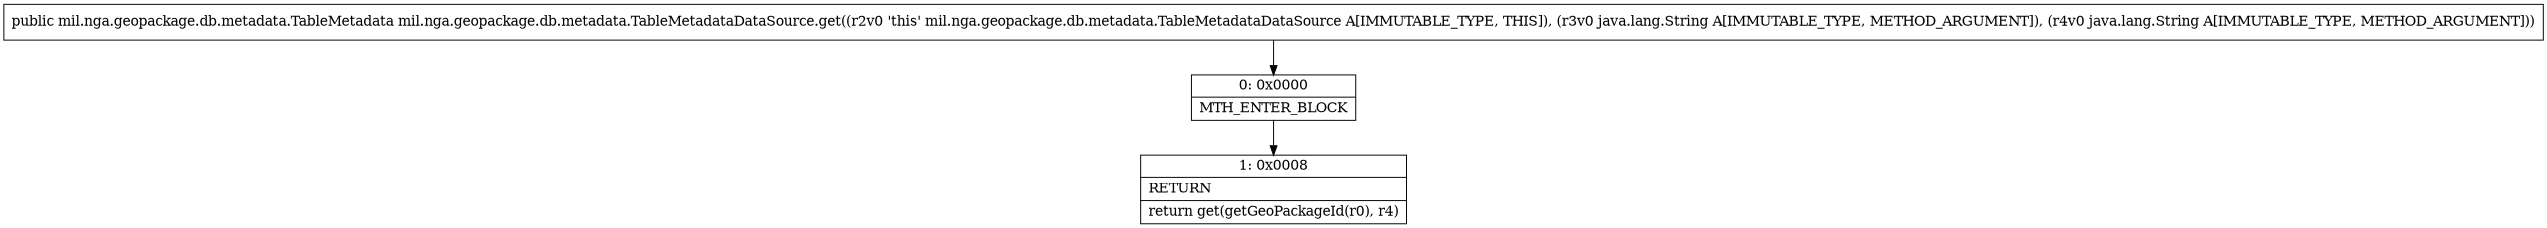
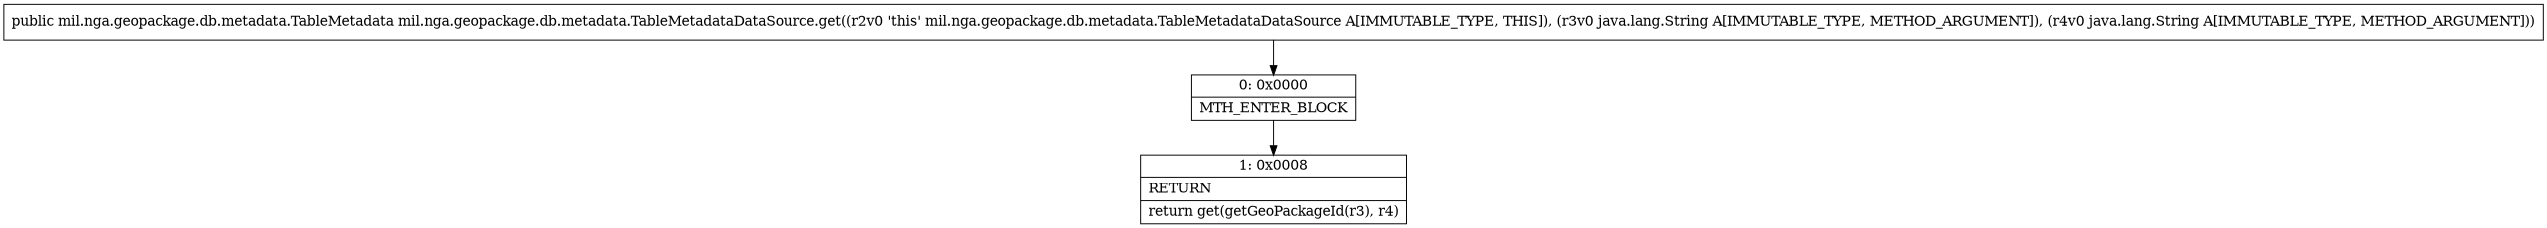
  digraph {
    node [shape=record]
    n1 [label="{0\:\ 0x0000|MTH_ENTER_BLOCK\l}"]
-   n2 [label="{1\:\ 0x0008|RETURN\l|return get(getGeoPackageId(r0), r4)\l}"]
+   n2 [label="{1\:\ 0x0008|RETURN\l|return get(getGeoPackageId(r3), r4)\l}"]
    n3 [label="{public mil.nga.geopackage.db.metadata.TableMetadata mil.nga.geopackage.db.metadata.TableMetadataDataSource.get((r2v0 'this' mil.nga.geopackage.db.metadata.TableMetadataDataSource A[IMMUTABLE_TYPE, THIS]), (r3v0 java.lang.String A[IMMUTABLE_TYPE, METHOD_ARGUMENT]), (r4v0 java.lang.String A[IMMUTABLE_TYPE, METHOD_ARGUMENT])) }"]
    n1 -> n2
    n3 -> n1
  }
